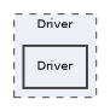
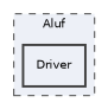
  digraph {
    compound=true
    n1 [color=grey25 fillcolor="#edf0f7" fontname=Helvetica fontsize=10 label=Driver shape=box style="filled,bold,"]
    subgraph cluster_1 {
      bgcolor="#edf0f7"
      fontname=Helvetica
      fontsize=10
-     label=Driver
+     label=Aluf
      pencolor=grey25
      style="filled,dashed,"
      n1
    }
  }
